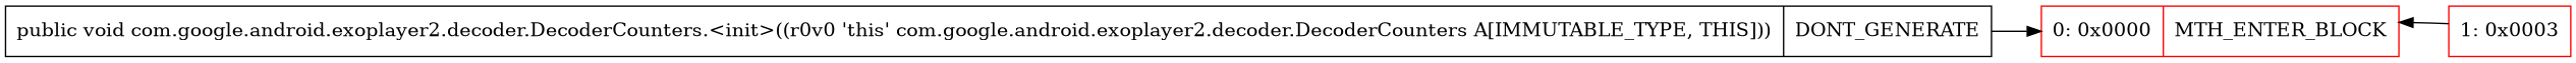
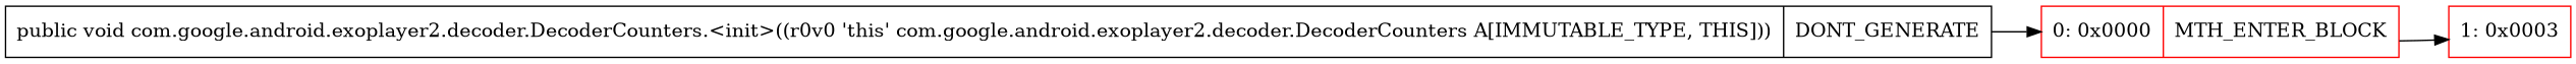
  digraph {
    rankdir=LR
    node [color=red shape=record]
    n1 [label="{0\:\ 0x0000|MTH_ENTER_BLOCK\l}"]
    n2 [label="{1\:\ 0x0003}"]
    n3 [label="{public void com.google.android.exoplayer2.decoder.DecoderCounters.\<init\>((r0v0 'this' com.google.android.exoplayer2.decoder.DecoderCounters A[IMMUTABLE_TYPE, THIS]))  | DONT_GENERATE\l}" color=""]
    subgraph cluster_1 {
      label="R(0)"
    }
-   n2 -> n1
+   n1 -> n2
    n3 -> n1
  }
